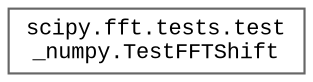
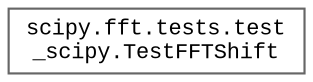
  digraph {
    rankdir=LR
    fontname="Liberation Mono"
-   n1 [color=grey40 fillcolor=white fontname="Liberation Mono" fontsize=10 height=0.2 label="scipy.fft.tests.test\l_numpy.TestFFTShift" shape=box style=filled width=0.4]
+   n1 [color=grey40 fillcolor=white fontname="Liberation Mono" fontsize=10 height=0.2 label="scipy.fft.tests.test\l_scipy.TestFFTShift" shape=box style=filled width=0.4]
  }
